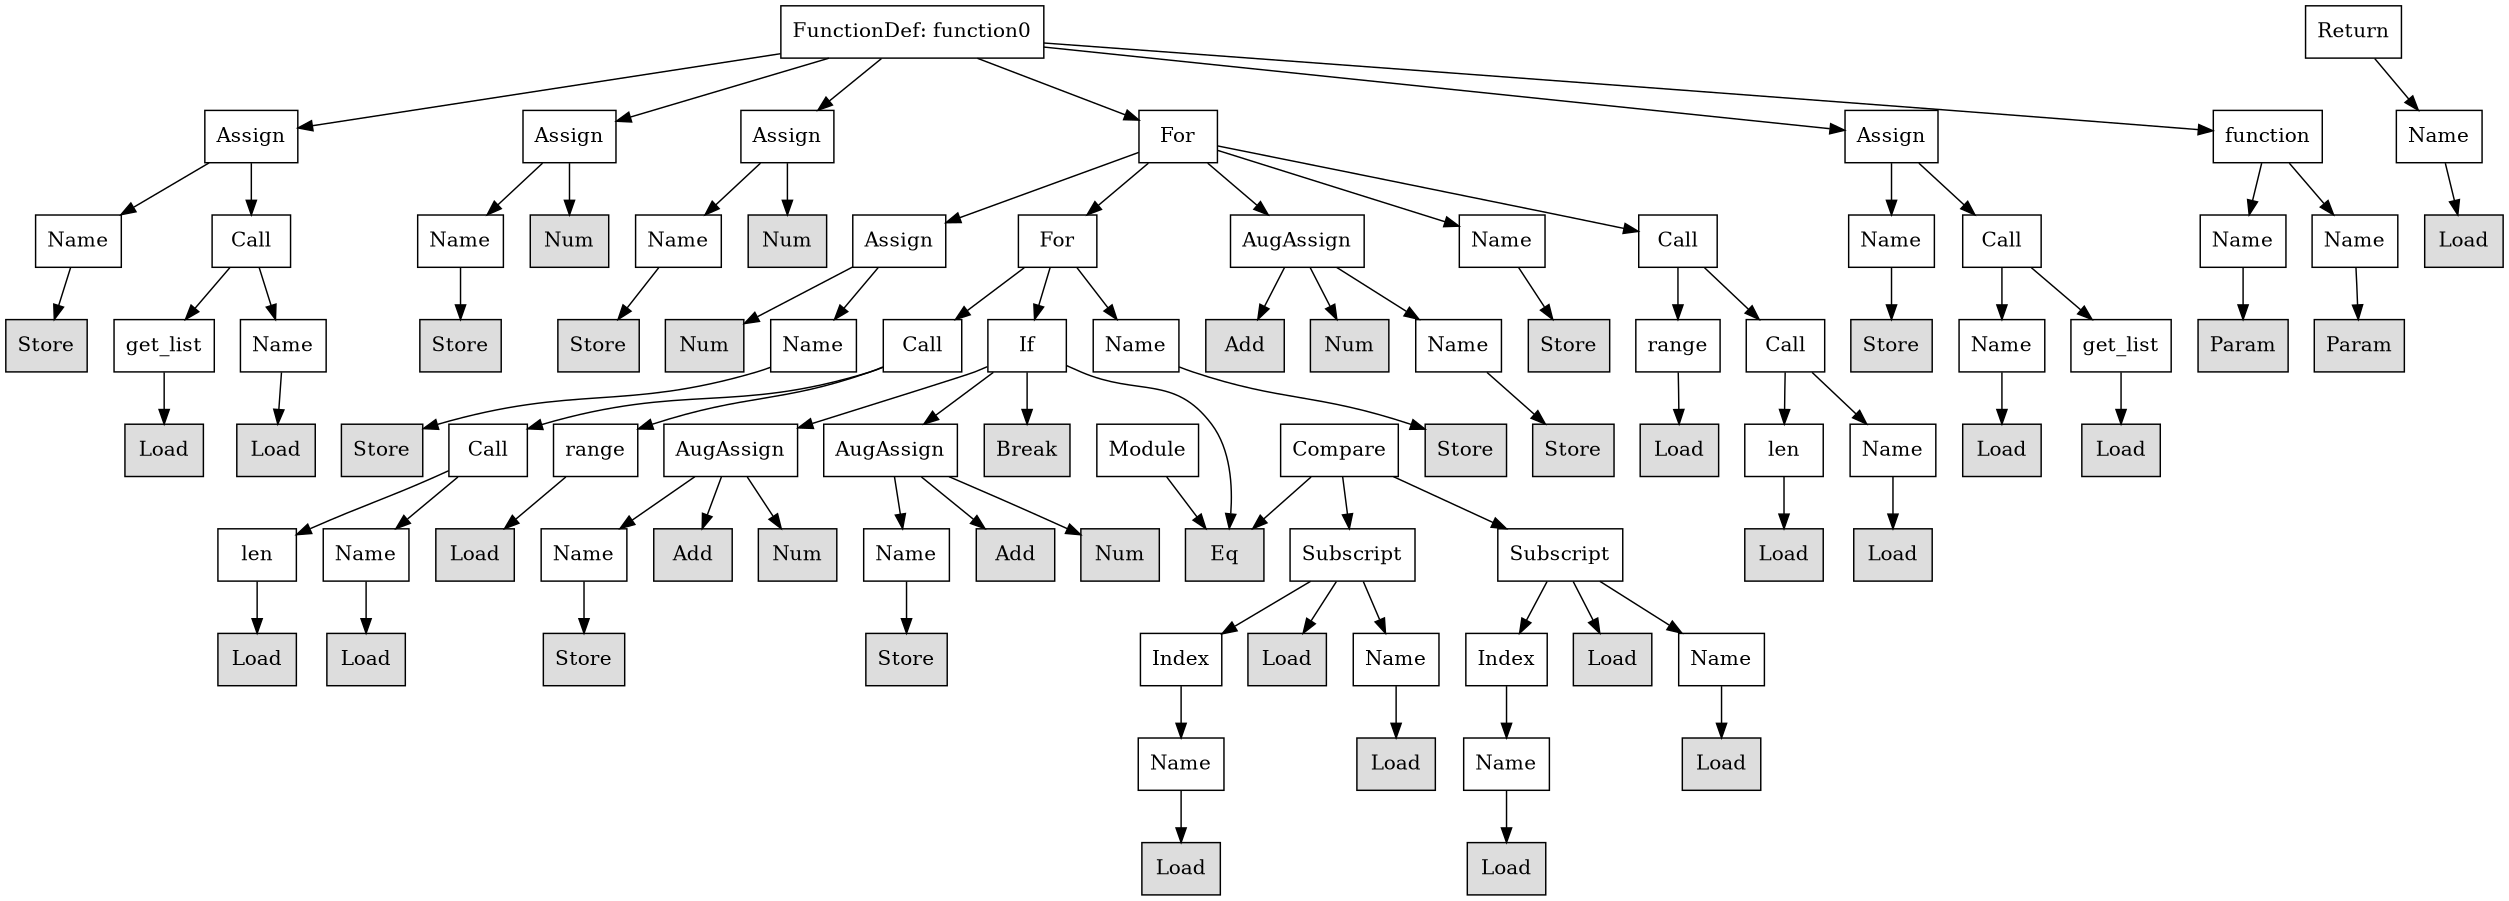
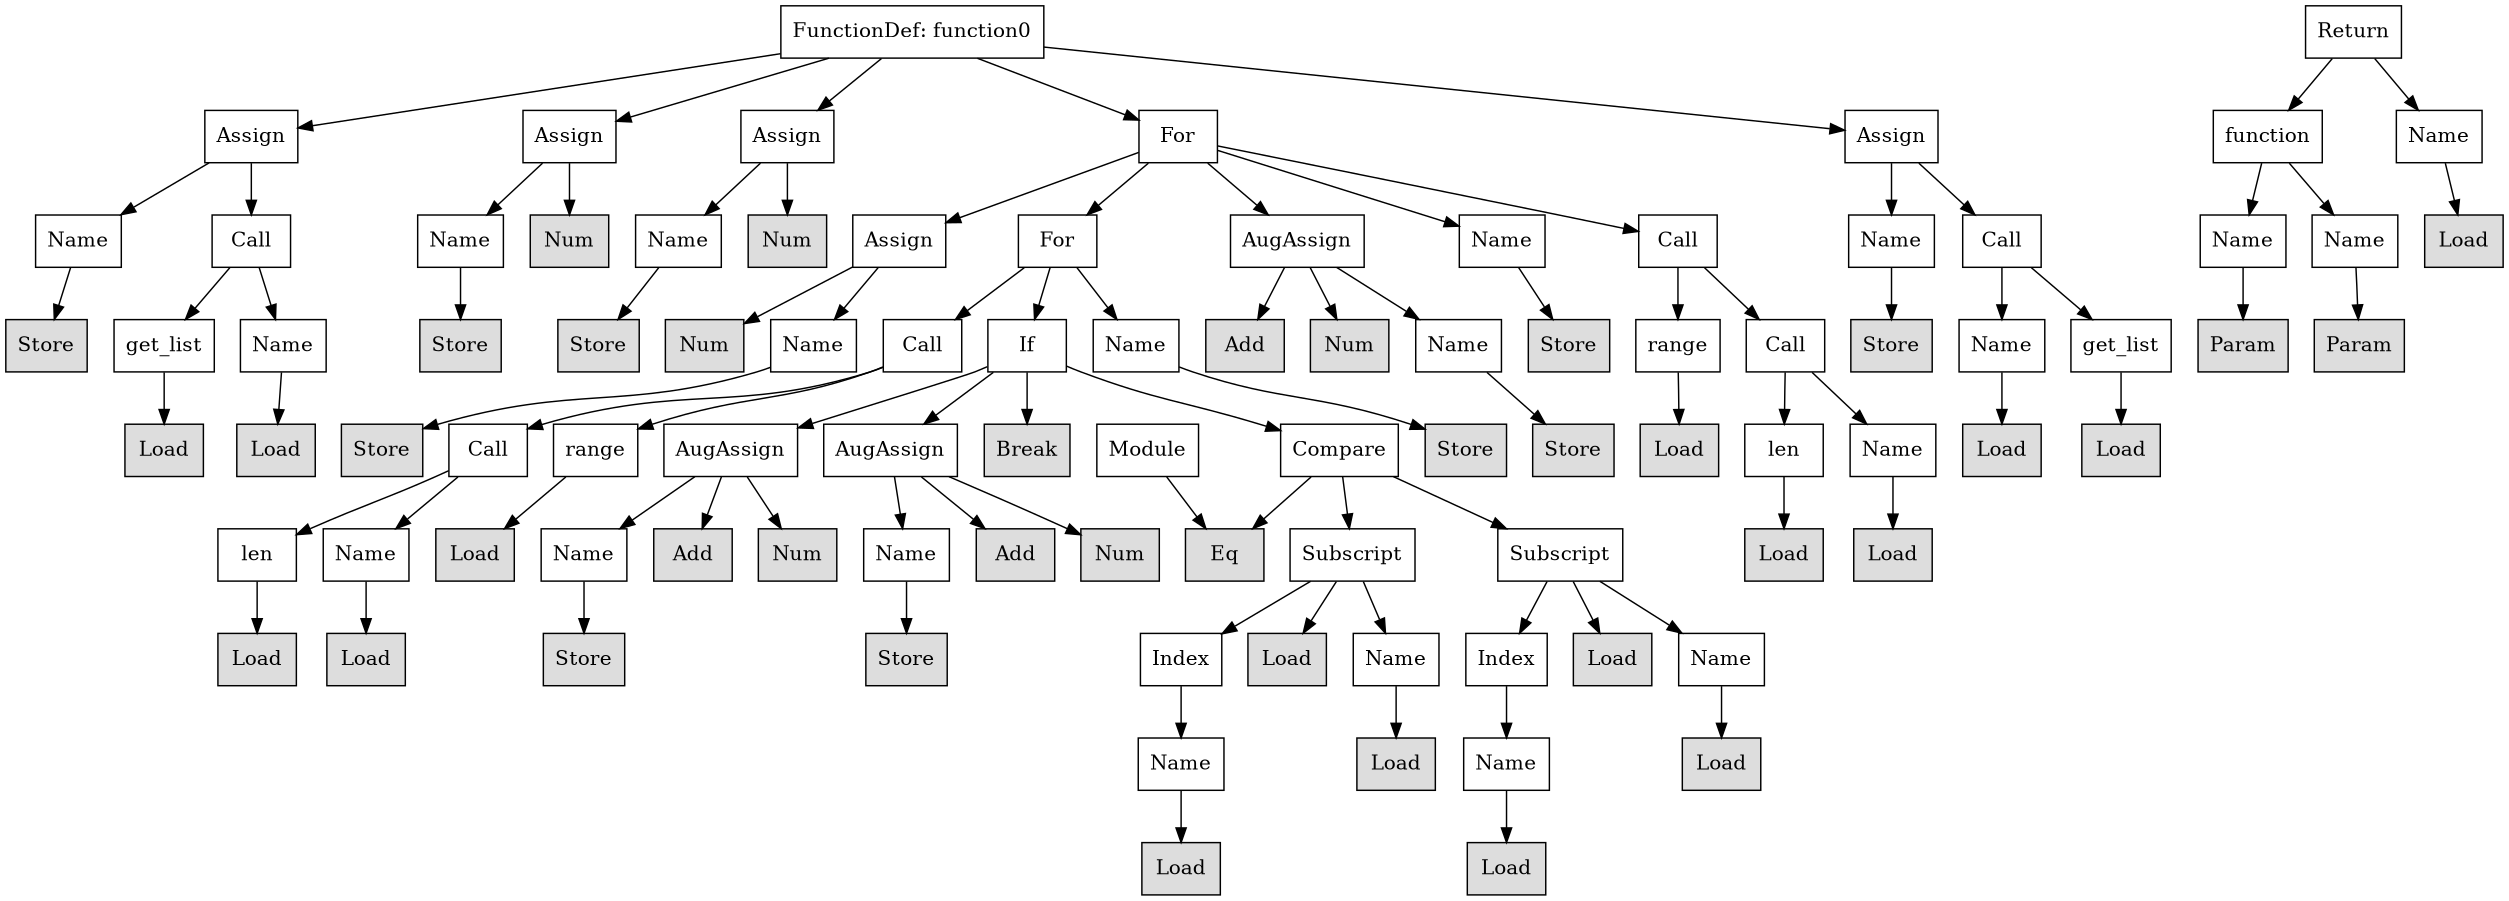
  digraph {
    node [shape=rect]
    n1 [label=Module]
    n2 [fillcolor="#dddddd" label=Eq style=filled]
    n3 [label="FunctionDef: function0"]
    n4 [label=function]
    n5 [label=Assign]
    n6 [label=Assign]
    n7 [label=Assign]
    n8 [label=Assign]
    n9 [label=For]
    n10 [label=Name]
    n11 [label=Name]
    n12 [label=Name]
    n13 [label=Call]
    n14 [label=Name]
    n15 [label=Call]
    n16 [label=Name]
    n17 [fillcolor="#dddddd" label=Num style=filled]
    n18 [label=Name]
    n19 [fillcolor="#dddddd" label=Num style=filled]
    n20 [label=Name]
    n21 [label=Call]
    n22 [label=Assign]
    n23 [label=For]
    n24 [label=AugAssign]
    n25 [label=Return]
    n26 [label=Name]
    n27 [fillcolor="#dddddd" label=Param style=filled]
    n28 [fillcolor="#dddddd" label=Param style=filled]
    n29 [fillcolor="#dddddd" label=Store style=filled]
    n30 [label=get_list]
    n31 [label=Name]
    n32 [fillcolor="#dddddd" label=Store style=filled]
    n33 [label=get_list]
    n34 [label=Name]
    n35 [fillcolor="#dddddd" label=Store style=filled]
    n36 [fillcolor="#dddddd" label=Store style=filled]
    n37 [fillcolor="#dddddd" label=Store style=filled]
    n38 [label=range]
    n39 [label=Call]
    n40 [label=Name]
    n41 [fillcolor="#dddddd" label=Num style=filled]
    n42 [label=Name]
    n43 [label=Call]
    n44 [label=If]
    n45 [label=Name]
    n46 [fillcolor="#dddddd" label=Add style=filled]
    n47 [fillcolor="#dddddd" label=Num style=filled]
    n48 [fillcolor="#dddddd" label=Load style=filled]
    n49 [fillcolor="#dddddd" label=Load style=filled]
    n50 [fillcolor="#dddddd" label=Load style=filled]
    n51 [fillcolor="#dddddd" label=Load style=filled]
    n52 [fillcolor="#dddddd" label=Load style=filled]
    n53 [fillcolor="#dddddd" label=Load style=filled]
    n54 [label=len]
    n55 [label=Name]
    n56 [fillcolor="#dddddd" label=Store style=filled]
    n57 [fillcolor="#dddddd" label=Store style=filled]
    n58 [label=range]
    n59 [label=Call]
    n60 [label=Compare]
    n61 [label=AugAssign]
    n62 [fillcolor="#dddddd" label=Break style=filled]
    n63 [label=AugAssign]
    n64 [fillcolor="#dddddd" label=Store style=filled]
    n65 [fillcolor="#dddddd" label=Load style=filled]
    n66 [fillcolor="#dddddd" label=Load style=filled]
    n67 [fillcolor="#dddddd" label=Load style=filled]
    n68 [label=len]
    n69 [label=Name]
    n70 [label=Subscript]
    n71 [label=Subscript]
    n72 [label=Name]
    n73 [fillcolor="#dddddd" label=Add style=filled]
    n74 [fillcolor="#dddddd" label=Num style=filled]
    n75 [label=Name]
    n76 [fillcolor="#dddddd" label=Add style=filled]
    n77 [fillcolor="#dddddd" label=Num style=filled]
    n78 [fillcolor="#dddddd" label=Load style=filled]
    n79 [fillcolor="#dddddd" label=Load style=filled]
    n80 [label=Name]
    n81 [label=Index]
    n82 [fillcolor="#dddddd" label=Load style=filled]
    n83 [label=Name]
    n84 [label=Index]
    n85 [fillcolor="#dddddd" label=Load style=filled]
    n86 [fillcolor="#dddddd" label=Store style=filled]
    n87 [fillcolor="#dddddd" label=Store style=filled]
    n88 [fillcolor="#dddddd" label=Load style=filled]
    n89 [label=Name]
    n90 [fillcolor="#dddddd" label=Load style=filled]
    n91 [label=Name]
    n92 [fillcolor="#dddddd" label=Load style=filled]
    n93 [fillcolor="#dddddd" label=Load style=filled]
    n1 -> n2
-   n3 -> n4
+   n25 -> n4
    n3 -> n5
    n3 -> n6
    n3 -> n7
    n3 -> n8
    n3 -> n9
    n4 -> n10
    n4 -> n11
    n5 -> n12
    n5 -> n13
    n6 -> n14
    n6 -> n15
    n7 -> n16
    n7 -> n17
    n8 -> n18
    n8 -> n19
    n9 -> n20
    n9 -> n21
    n9 -> n22
    n9 -> n23
    n9 -> n24
    n10 -> n27
    n11 -> n28
    n12 -> n29
    n13 -> n30
    n13 -> n31
    n14 -> n32
    n15 -> n33
    n15 -> n34
    n16 -> n35
    n18 -> n36
    n20 -> n37
    n21 -> n38
    n21 -> n39
    n22 -> n40
    n22 -> n41
    n23 -> n42
    n23 -> n43
    n23 -> n44
    n24 -> n45
    n24 -> n46
    n24 -> n47
    n25 -> n26
    n26 -> n48
    n30 -> n49
    n31 -> n50
    n33 -> n51
    n34 -> n52
    n38 -> n53
    n39 -> n54
    n39 -> n55
    n40 -> n56
    n42 -> n57
    n43 -> n58
    n43 -> n59
-   n44 -> n2
+   n44 -> n60
    n44 -> n61
    n44 -> n62
    n44 -> n63
    n45 -> n64
    n54 -> n65
    n55 -> n66
    n58 -> n67
    n59 -> n68
    n59 -> n69
    n60 -> n2
    n60 -> n70
    n60 -> n71
    n61 -> n72
    n61 -> n73
    n61 -> n74
    n63 -> n75
    n63 -> n76
    n63 -> n77
    n68 -> n78
    n69 -> n79
    n70 -> n80
    n70 -> n81
    n70 -> n82
    n71 -> n83
    n71 -> n84
    n71 -> n85
    n72 -> n86
    n75 -> n87
    n80 -> n88
    n81 -> n89
    n83 -> n90
    n84 -> n91
    n89 -> n92
    n91 -> n93
  }
